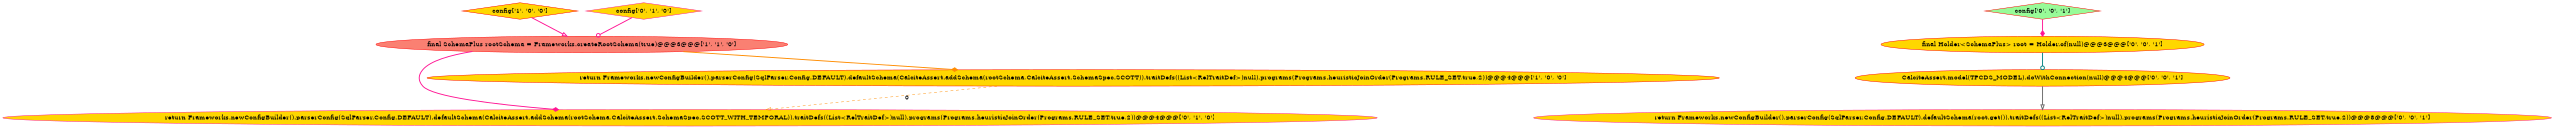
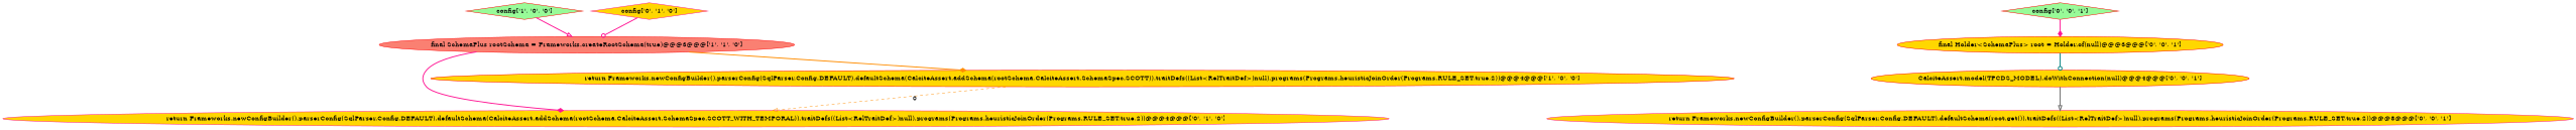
  digraph {
    node [fillcolor=gold shape=ellipse style=filled color=red]
    edge [style=bold color=deeppink arrowhead=onormal]
-   n1 [label="config['1', '0', '0']" shape=diamond]
+   n1 [fillcolor=palegreen label="config['1', '0', '0']" shape=diamond]
    n2 [fillcolor=salmon label="final SchemaPlus rootSchema = Frameworks.createRootSchema(true)@@@3@@@['1', '1', '0']"]
    n3 [label="CalciteAssert.model(TPCDS_MODEL).doWithConnection(null)@@@4@@@['0', '0', '1']"]
    n4 [label="return Frameworks.newConfigBuilder().parserConfig(SqlParser.Config.DEFAULT).defaultSchema(root.get()).traitDefs((List<RelTraitDef>)null).programs(Programs.heuristicJoinOrder(Programs.RULE_SET,true,2))@@@8@@@['0', '0', '1']" color=deeppink]
    n5 [label="config['0', '1', '0']" shape=diamond color=deeppink]
    n6 [fillcolor=palegreen label="config['0', '0', '1']" shape=diamond]
    n7 [label="final Holder<SchemaPlus> root = Holder.of(null)@@@3@@@['0', '0', '1']"]
    n8 [label="return Frameworks.newConfigBuilder().parserConfig(SqlParser.Config.DEFAULT).defaultSchema(CalciteAssert.addSchema(rootSchema,CalciteAssert.SchemaSpec.SCOTT_WITH_TEMPORAL)).traitDefs((List<RelTraitDef>)null).programs(Programs.heuristicJoinOrder(Programs.RULE_SET,true,2))@@@4@@@['0', '1', '0']" color=deeppink]
    n9 [label="return Frameworks.newConfigBuilder().parserConfig(SqlParser.Config.DEFAULT).defaultSchema(CalciteAssert.addSchema(rootSchema,CalciteAssert.SchemaSpec.SCOTT)).traitDefs((List<RelTraitDef>)null).programs(Programs.heuristicJoinOrder(Programs.RULE_SET,true,2))@@@4@@@['1', '0', '0']"]
    n1 -> n2
    n2 -> n8 [arrowhead=diamond]
    n2 -> n9 [color=darkorange arrowhead=diamond]
    n3 -> n4 [color=gray40]
    n5 -> n2 [arrowhead=odot]
    n6 -> n7 [arrowhead=diamond]
    n7 -> n3 [color=teal arrowhead=odot]
    n9 -> n8 [label=0 style=dashed color=darkorange]
  }
